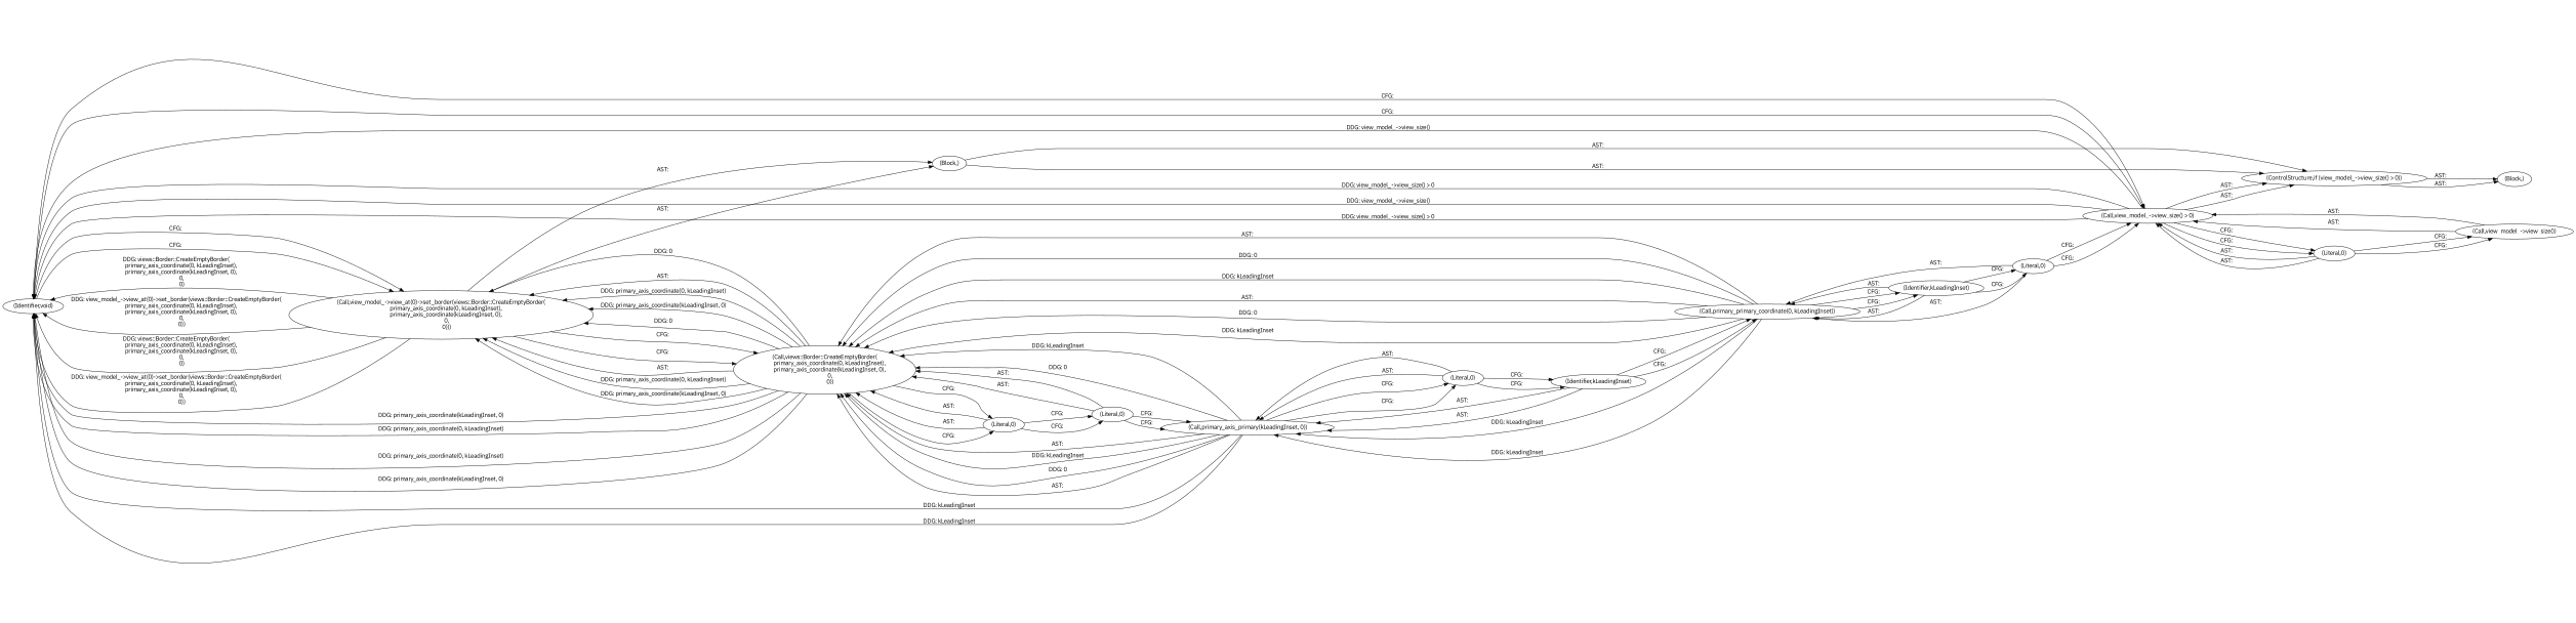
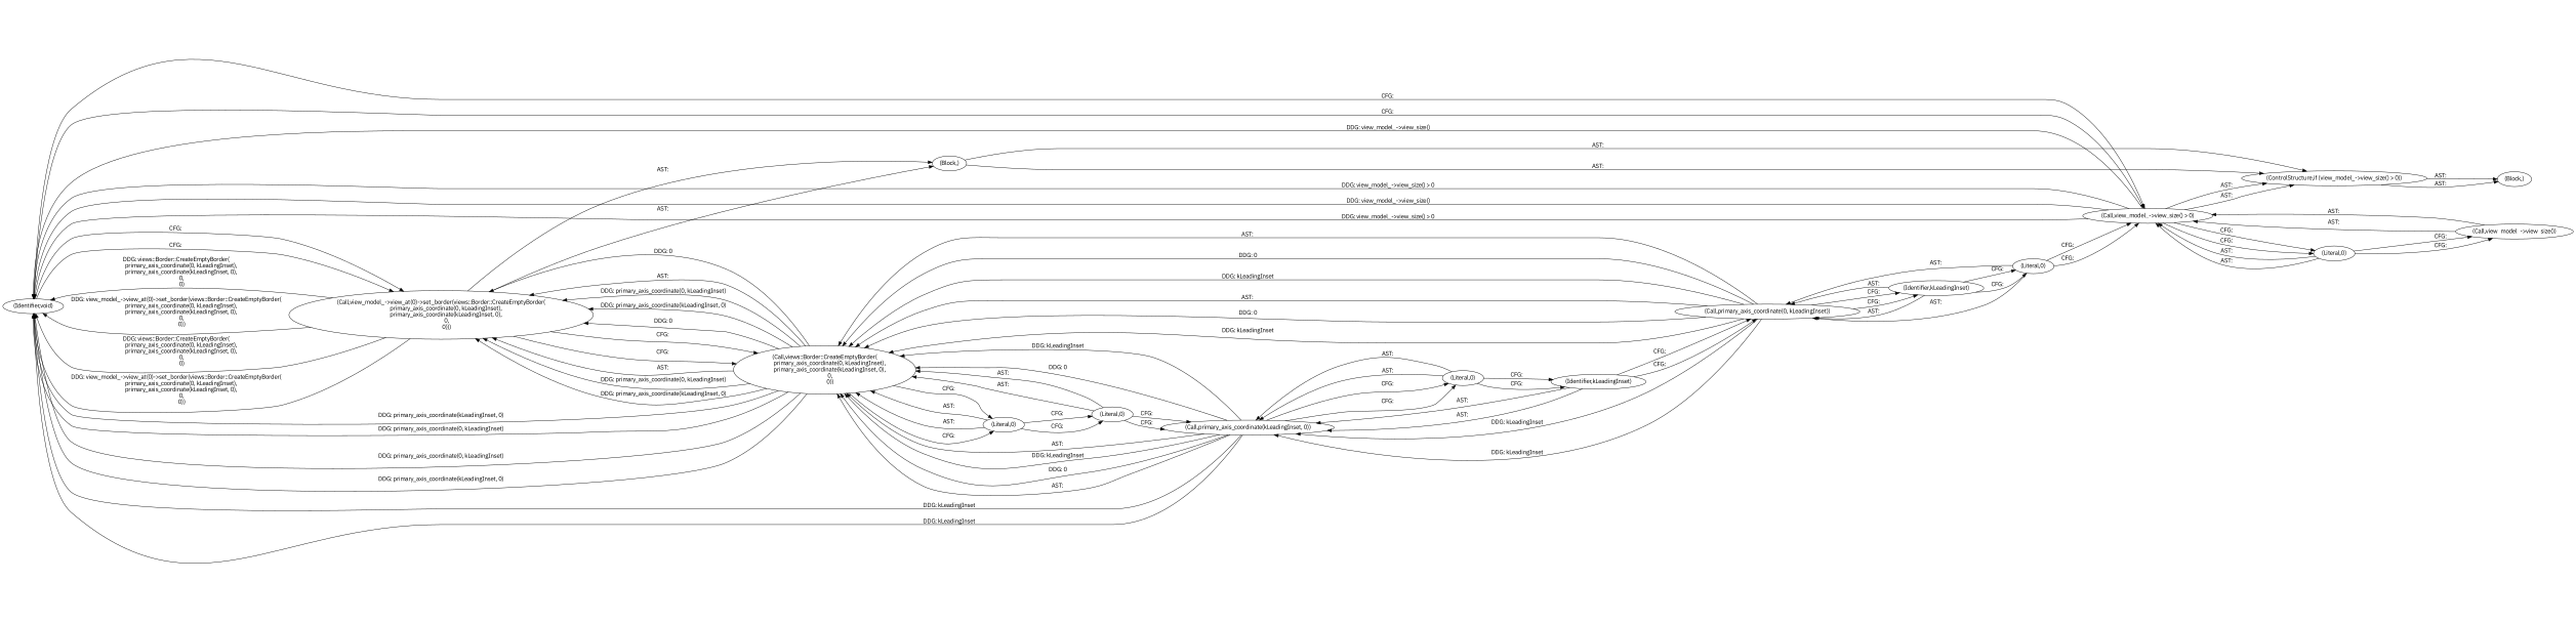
  digraph {
    fontname="IBM Plex Sans"
    rankdir=LR
    node [fontname="IBM Plex Sans"]
    edge [fontname="IBM Plex Sans"]
    n1 [label="(Identifier,void)"]
    n2 [label="(Call,view_model_->view_size() > 0)"]
    n3 [label="(Call,view_model_->view_at(0)->set_border(views::Border::CreateEmptyBorder(\n        primary_axis_coordinate(0, kLeadingInset),\n        primary_axis_coordinate(kLeadingInset, 0),\n         0,\n         0)))"]
    n4 [label="(ControlStructure,if (view_model_->view_size() > 0))"]
    n5 [label="(Literal,0)"]
    n6 [label="(Block,)"]
    n7 [label="(Call,views::Border::CreateEmptyBorder(\n        primary_axis_coordinate(0, kLeadingInset),\n        primary_axis_coordinate(kLeadingInset, 0),\n         0,\n         0))"]
    n8 [label="(Block,)"]
    n9 [label="(Call,view_model_->view_size())"]
    n10 [label="(Literal,0)"]
    n11 [label="(Literal,0)"]
    n12 [label="(Literal,0)"]
-   n13 [label="(Call,primary_primary_coordinate(0, kLeadingInset))"]
+   n13 [label="(Call,primary_axis_coordinate(0, kLeadingInset))"]
    n14 [label="(Identifier,kLeadingInset)"]
-   n15 [label="(Call,primary_axis_primary(kLeadingInset, 0))"]
+   n15 [label="(Call,primary_axis_coordinate(kLeadingInset, 0))"]
    n16 [label="(Literal,0)"]
    n17 [label="(Identifier,kLeadingInset)"]
    n1 -> n2 [label="CFG: "]
    n1 -> n2 [label="CFG: "]
    n1 -> n3 [label="CFG: "]
    n1 -> n3 [label="CFG: "]
    n2 -> n1 [label="DDG: view_model_->view_size()"]
    n2 -> n1 [label="DDG: view_model_->view_size() > 0"]
    n2 -> n1 [label="DDG: view_model_->view_size()"]
    n2 -> n1 [label="DDG: view_model_->view_size() > 0"]
    n2 -> n4 [label="AST: "]
    n2 -> n4 [label="AST: "]
    n2 -> n5 [label="CFG: "]
    n2 -> n5 [label="CFG: "]
    n3 -> n1 [label="DDG: views::Border::CreateEmptyBorder(\n        primary_axis_coordinate(0, kLeadingInset),\n        primary_axis_coordinate(kLeadingInset, 0),\n         0,\n         0)"]
    n3 -> n1 [label="DDG: view_model_->view_at(0)->set_border(views::Border::CreateEmptyBorder(\n        primary_axis_coordinate(0, kLeadingInset),\n        primary_axis_coordinate(kLeadingInset, 0),\n         0,\n         0))"]
    n3 -> n1 [label="DDG: views::Border::CreateEmptyBorder(\n        primary_axis_coordinate(0, kLeadingInset),\n        primary_axis_coordinate(kLeadingInset, 0),\n         0,\n         0)"]
    n3 -> n1 [label="DDG: view_model_->view_at(0)->set_border(views::Border::CreateEmptyBorder(\n        primary_axis_coordinate(0, kLeadingInset),\n        primary_axis_coordinate(kLeadingInset, 0),\n         0,\n         0))"]
    n3 -> n6 [label="AST: "]
    n3 -> n6 [label="AST: "]
    n3 -> n7 [label="CFG: "]
    n3 -> n7 [label="CFG: "]
    n4 -> n8 [label="AST: "]
    n4 -> n8 [label="AST: "]
    n5 -> n2 [label="AST: "]
    n5 -> n2 [label="AST: "]
    n5 -> n9 [label="CFG: "]
    n5 -> n9 [label="CFG: "]
    n6 -> n4 [label="AST: "]
    n6 -> n4 [label="AST: "]
    n7 -> n1 [label="DDG: primary_axis_coordinate(kLeadingInset, 0)"]
    n7 -> n1 [label="DDG: primary_axis_coordinate(0, kLeadingInset)"]
    n7 -> n1 [label="DDG: primary_axis_coordinate(kLeadingInset, 0)"]
    n7 -> n1 [label="DDG: primary_axis_coordinate(0, kLeadingInset)"]
    n7 -> n3 [label="AST: "]
    n7 -> n3 [label="DDG: primary_axis_coordinate(0, kLeadingInset)"]
    n7 -> n3 [label="DDG: primary_axis_coordinate(kLeadingInset, 0)"]
    n7 -> n3 [label="DDG: 0"]
    n7 -> n3 [label="AST: "]
    n7 -> n3 [label="DDG: primary_axis_coordinate(0, kLeadingInset)"]
    n7 -> n3 [label="DDG: primary_axis_coordinate(kLeadingInset, 0)"]
    n7 -> n3 [label="DDG: 0"]
    n7 -> n10 [label="CFG: "]
    n7 -> n10 [label="CFG: "]
    n9 -> n2 [label="AST: "]
    n9 -> n2 [label="AST: "]
    n10 -> n7 [label="AST: "]
    n10 -> n7 [label="AST: "]
    n10 -> n11 [label="CFG: "]
    n10 -> n11 [label="CFG: "]
    n11 -> n7 [label="AST: "]
    n11 -> n7 [label="AST: "]
    n11 -> n15 [label="CFG: "]
    n11 -> n15 [label="CFG: "]
    n12 -> n2 [label="CFG: "]
    n12 -> n2 [label="CFG: "]
    n12 -> n13 [label="AST: "]
    n12 -> n13 [label="AST: "]
    n13 -> n7 [label="AST: "]
    n13 -> n7 [label="DDG: 0"]
    n13 -> n7 [label="DDG: kLeadingInset"]
    n13 -> n7 [label="AST: "]
    n13 -> n7 [label="DDG: 0"]
    n13 -> n7 [label="DDG: kLeadingInset"]
    n13 -> n14 [label="CFG: "]
    n13 -> n14 [label="CFG: "]
    n13 -> n15 [label="DDG: kLeadingInset"]
    n13 -> n15 [label="DDG: kLeadingInset"]
    n14 -> n12 [label="CFG: "]
    n14 -> n12 [label="CFG: "]
    n14 -> n13 [label="AST: "]
    n14 -> n13 [label="AST: "]
    n15 -> n1 [label="DDG: kLeadingInset"]
    n15 -> n1 [label="DDG: kLeadingInset"]
    n15 -> n7 [label="AST: "]
    n15 -> n7 [label="DDG: kLeadingInset"]
    n15 -> n7 [label="DDG: 0"]
    n15 -> n7 [label="AST: "]
    n15 -> n7 [label="DDG: kLeadingInset"]
    n15 -> n7 [label="DDG: 0"]
    n15 -> n16 [label="CFG: "]
    n15 -> n16 [label="CFG: "]
    n16 -> n15 [label="AST: "]
    n16 -> n15 [label="AST: "]
    n16 -> n17 [label="CFG: "]
    n16 -> n17 [label="CFG: "]
    n17 -> n13 [label="CFG: "]
    n17 -> n13 [label="CFG: "]
    n17 -> n15 [label="AST: "]
    n17 -> n15 [label="AST: "]
  }
